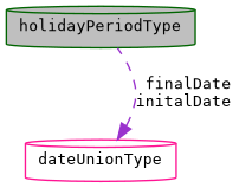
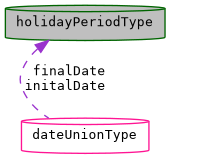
  digraph {
    fontname="DejaVu Sans Mono"
    node [fontname="DejaVu Sans Mono" fontsize=10 shape=cylinder style=filled]
    n1 [color=darkgreen fillcolor=grey75 fontcolor=black height=0.2 label=holidayPeriodType width=0.4]
    n2 [color=deeppink fillcolor=white height=0.2 label=dateUnionType width=0.4]
-   n2 -> n1 [color=darkorchid3 dir=back fontname="DejaVu Sans Mono" fontsize=10 label=" finalDate\ninitalDate" labelfontname=Helvetica labelfontsize=10 style=dashed]
+   n1 -> n2 [color=darkorchid3 dir=back fontname="DejaVu Sans Mono" fontsize=10 label=" finalDate\ninitalDate" labelfontname=Helvetica labelfontsize=10 style=dashed]
  }
